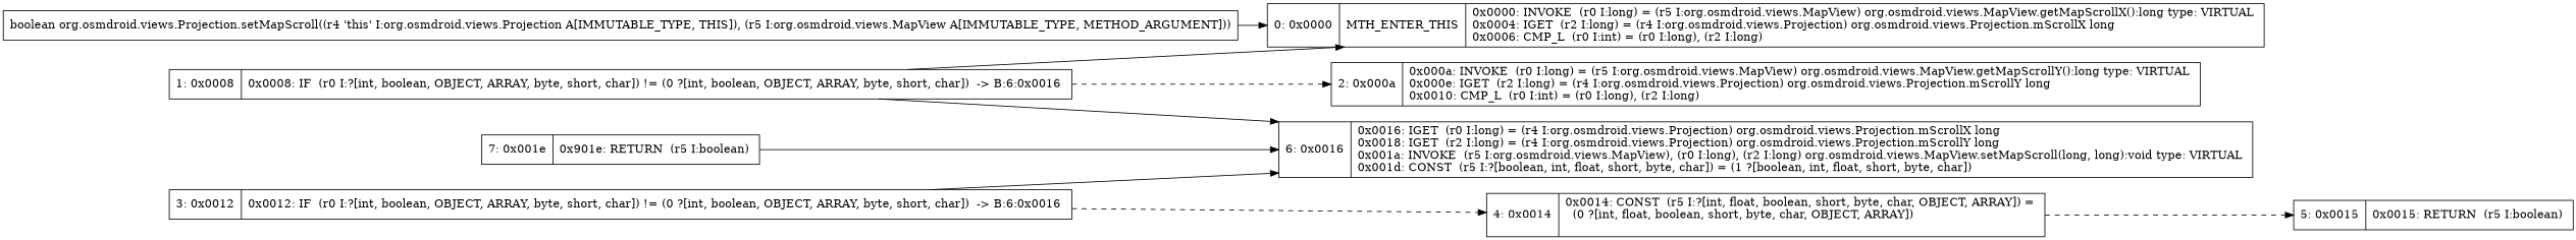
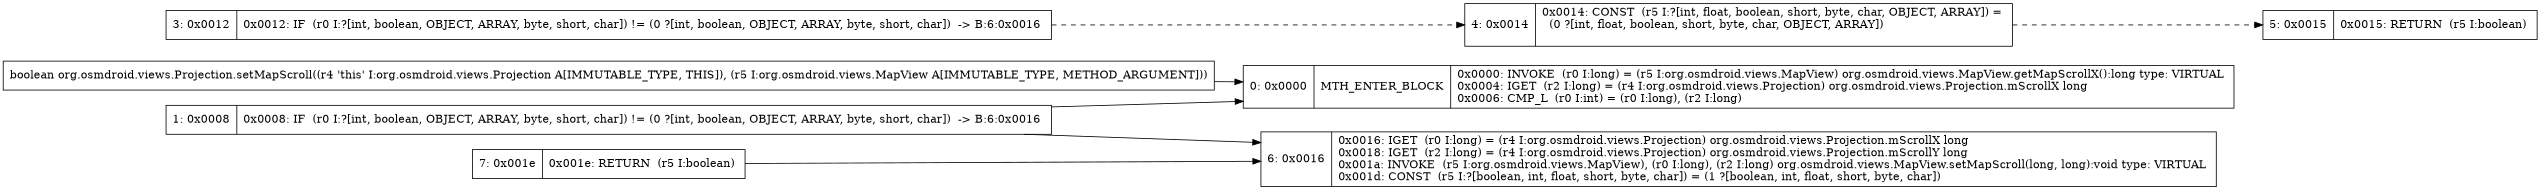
  digraph {
    rankdir=LR
    node [shape=record]
-   n1 [label="{0\:\ 0x0000|MTH_ENTER_THIS\l|0x0000: INVOKE  (r0 I:long) = (r5 I:org.osmdroid.views.MapView) org.osmdroid.views.MapView.getMapScrollX():long type: VIRTUAL \l0x0004: IGET  (r2 I:long) = (r4 I:org.osmdroid.views.Projection) org.osmdroid.views.Projection.mScrollX long \l0x0006: CMP_L  (r0 I:int) = (r0 I:long), (r2 I:long) \l}"]
+   n1 [label="{0\:\ 0x0000|MTH_ENTER_BLOCK\l|0x0000: INVOKE  (r0 I:long) = (r5 I:org.osmdroid.views.MapView) org.osmdroid.views.MapView.getMapScrollX():long type: VIRTUAL \l0x0004: IGET  (r2 I:long) = (r4 I:org.osmdroid.views.Projection) org.osmdroid.views.Projection.mScrollX long \l0x0006: CMP_L  (r0 I:int) = (r0 I:long), (r2 I:long) \l}"]
    n2 [label="{1\:\ 0x0008|0x0008: IF  (r0 I:?[int, boolean, OBJECT, ARRAY, byte, short, char]) != (0 ?[int, boolean, OBJECT, ARRAY, byte, short, char])  \-\> B:6:0x0016 \l}"]
-   n3 [label="{2\:\ 0x000a|0x000a: INVOKE  (r0 I:long) = (r5 I:org.osmdroid.views.MapView) org.osmdroid.views.MapView.getMapScrollY():long type: VIRTUAL \l0x000e: IGET  (r2 I:long) = (r4 I:org.osmdroid.views.Projection) org.osmdroid.views.Projection.mScrollY long \l0x0010: CMP_L  (r0 I:int) = (r0 I:long), (r2 I:long) \l}"]
    n4 [label="{6\:\ 0x0016|0x0016: IGET  (r0 I:long) = (r4 I:org.osmdroid.views.Projection) org.osmdroid.views.Projection.mScrollX long \l0x0018: IGET  (r2 I:long) = (r4 I:org.osmdroid.views.Projection) org.osmdroid.views.Projection.mScrollY long \l0x001a: INVOKE  (r5 I:org.osmdroid.views.MapView), (r0 I:long), (r2 I:long) org.osmdroid.views.MapView.setMapScroll(long, long):void type: VIRTUAL \l0x001d: CONST  (r5 I:?[boolean, int, float, short, byte, char]) = (1 ?[boolean, int, float, short, byte, char]) \l}"]
    n5 [label="{3\:\ 0x0012|0x0012: IF  (r0 I:?[int, boolean, OBJECT, ARRAY, byte, short, char]) != (0 ?[int, boolean, OBJECT, ARRAY, byte, short, char])  \-\> B:6:0x0016 \l}"]
    n6 [label="{4\:\ 0x0014|0x0014: CONST  (r5 I:?[int, float, boolean, short, byte, char, OBJECT, ARRAY]) = \l  (0 ?[int, float, boolean, short, byte, char, OBJECT, ARRAY])\l \l}"]
    n7 [label="{5\:\ 0x0015|0x0015: RETURN  (r5 I:boolean) \l}"]
-   n8 [label="{7\:\ 0x001e|0x901e: RETURN  (r5 I:boolean) \l}"]
+   n8 [label="{7\:\ 0x001e|0x001e: RETURN  (r5 I:boolean) \l}"]
    n9 [label="{boolean org.osmdroid.views.Projection.setMapScroll((r4 'this' I:org.osmdroid.views.Projection A[IMMUTABLE_TYPE, THIS]), (r5 I:org.osmdroid.views.MapView A[IMMUTABLE_TYPE, METHOD_ARGUMENT])) }"]
    n2 -> n1
-   n2 -> n3 [style=dashed]
    n2 -> n4
-   n5 -> n4
    n5 -> n6 [style=dashed]
    n6 -> n7 [style=dashed]
    n8 -> n4
    n9 -> n1
  }
